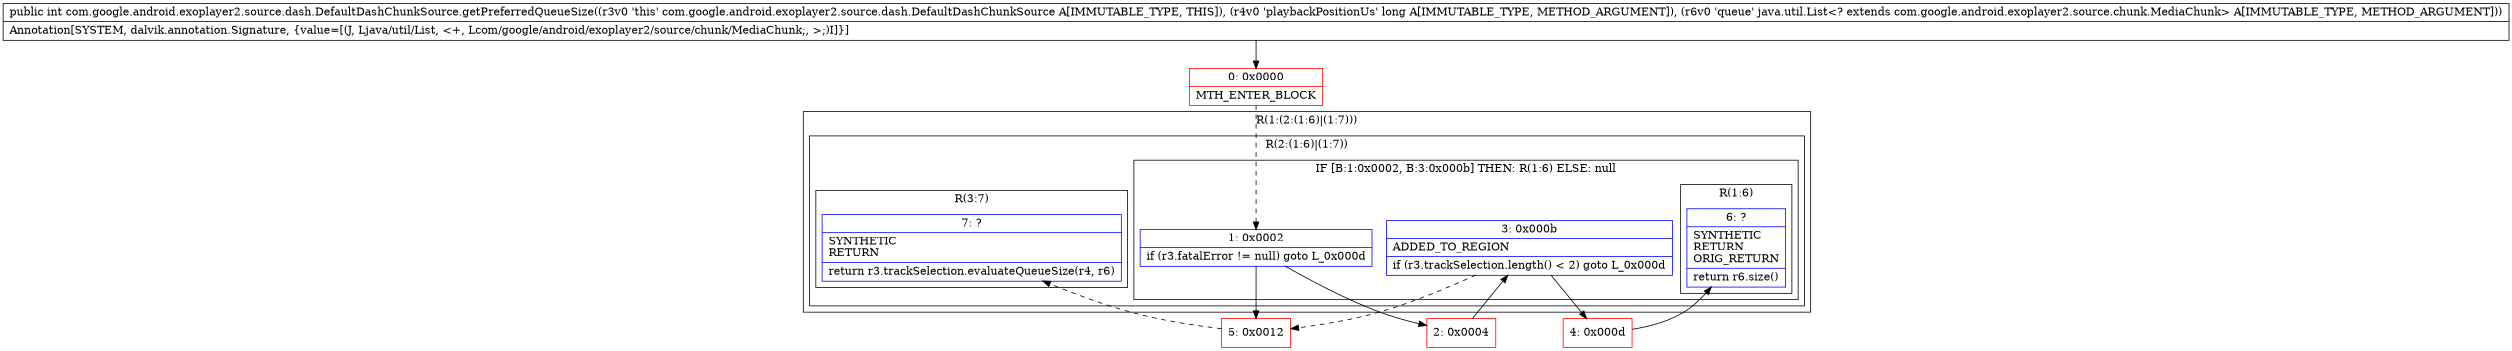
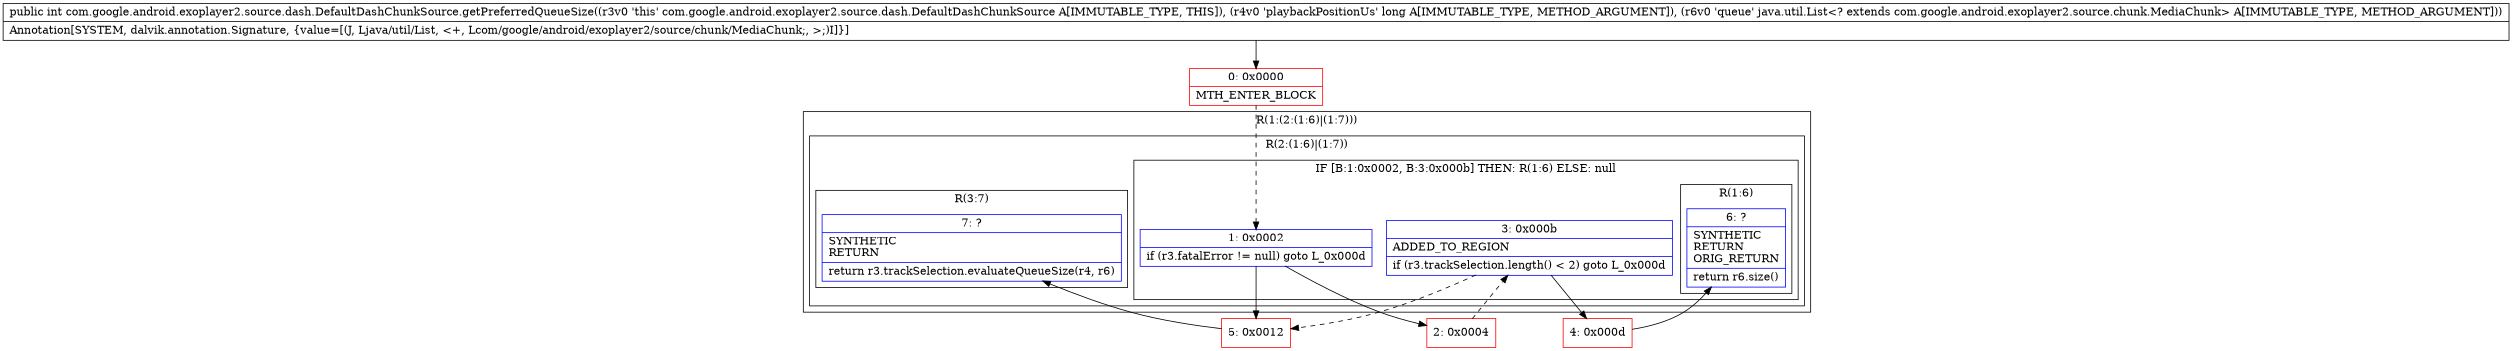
  digraph {
    node [color=blue shape=record]
    n1 [label="{6\:\ ?|SYNTHETIC\lRETURN\lORIG_RETURN\l|return r6.size()\l}"]
    n2 [label="{1\:\ 0x0002|if (r3.fatalError != null) goto L_0x000d\l}"]
    n3 [label="{3\:\ 0x000b|ADDED_TO_REGION\l|if (r3.trackSelection.length() \< 2) goto L_0x000d\l}"]
    n4 [label="{7\:\ ?|SYNTHETIC\lRETURN\l|return r3.trackSelection.evaluateQueueSize(r4, r6)\l}"]
    n5 [color=red label="{2\:\ 0x0004}"]
    n6 [color=red label="{5\:\ 0x0012}"]
    n7 [color=red label="{4\:\ 0x000d}"]
    n8 [color=red label="{0\:\ 0x0000|MTH_ENTER_BLOCK\l}"]
    n9 [label="{public int com.google.android.exoplayer2.source.dash.DefaultDashChunkSource.getPreferredQueueSize((r3v0 'this' com.google.android.exoplayer2.source.dash.DefaultDashChunkSource A[IMMUTABLE_TYPE, THIS]), (r4v0 'playbackPositionUs' long A[IMMUTABLE_TYPE, METHOD_ARGUMENT]), (r6v0 'queue' java.util.List\<? extends com.google.android.exoplayer2.source.chunk.MediaChunk\> A[IMMUTABLE_TYPE, METHOD_ARGUMENT]))  | Annotation[SYSTEM, dalvik.annotation.Signature, \{value=[(J, Ljava\/util\/List, \<+, Lcom\/google\/android\/exoplayer2\/source\/chunk\/MediaChunk;, \>;)I]\}]\l}" color=""]
    subgraph cluster_1 {
      label="R(1:(2:(1:6)|(1:7)))"
      subgraph cluster_2 {
        label="R(2:(1:6)|(1:7))"
        subgraph cluster_3 {
          label="IF [B:1:0x0002, B:3:0x000b] THEN: R(1:6) ELSE: null"
          n2
          n3
          subgraph cluster_4 {
            label="R(1:6)"
            n1
          }
        }
        subgraph cluster_5 {
          label="R(3:7)"
          n4
        }
      }
    }
    n2 -> n5 [style=solid]
    n2 -> n6
    n3 -> n6 [style=dashed]
    n3 -> n7
-   n5 -> n3
-   n6 -> n4 [style=dashed]
+   n5 -> n3 [style=dashed]
+   n6 -> n4
    n7 -> n1
    n8 -> n2 [style=dashed]
    n9 -> n8
  }
